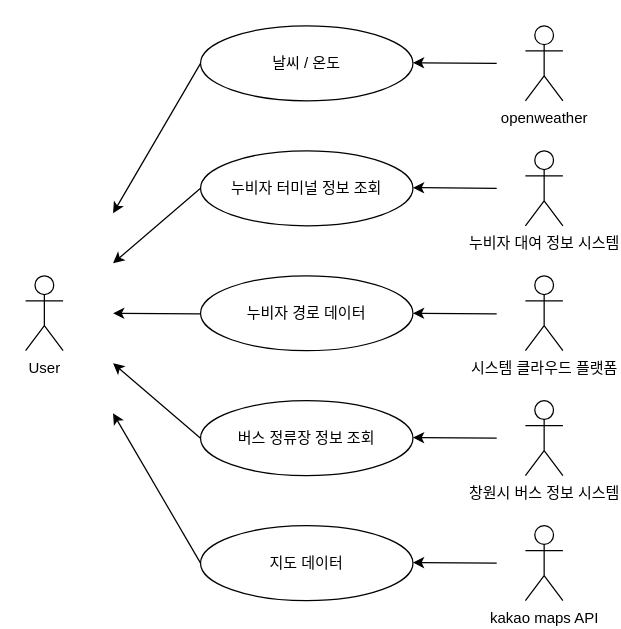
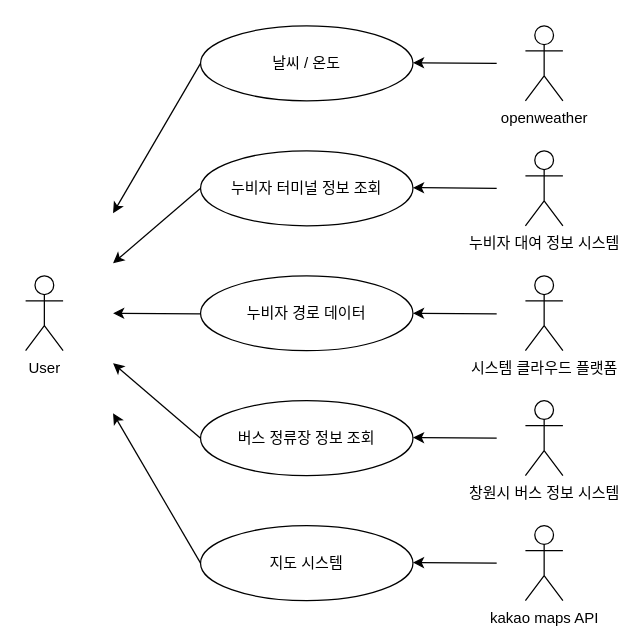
  <mxCell id="0" />
  <mxCell id="1" parent="0" />
  <mxCell id="2" value="User" style="shape=umlActor;verticalLabelPosition=bottom;labelBackgroundColor=#ffffff;verticalAlign=top;html=1;outlineConnect=0;fontFamily=Helvetica;fontStyle=0" parent="1" vertex="1"><mxGeometry x="20" y="220" width="30" height="60" as="geometry" /></mxCell>
  <mxCell id="3" value="" style="endArrow=classic;html=1;" parent="1" edge="1"><mxGeometry width="50" height="50" relative="1" as="geometry"><mxPoint x="160" y="250.5" as="sourcePoint" /><mxPoint x="90" y="250" as="targetPoint" /></mxGeometry></mxCell>
  <mxCell id="4" value="누비자 경로 데이터" style="ellipse;whiteSpace=wrap;html=1;fontFamily=Helvetica;" parent="1" vertex="1"><mxGeometry x="160" y="220" width="170" height="60" as="geometry" /></mxCell>
  <mxCell id="5" value="" style="endArrow=classic;html=1;" parent="1" edge="1"><mxGeometry width="50" height="50" relative="1" as="geometry"><mxPoint x="397" y="250.5" as="sourcePoint" /><mxPoint x="330" y="250" as="targetPoint" /></mxGeometry></mxCell>
  <mxCell id="6" value="" style="endArrow=classic;html=1;exitX=0;exitY=0.5;exitDx=0;exitDy=0;" parent="1" source="7" edge="1"><mxGeometry width="50" height="50" relative="1" as="geometry"><mxPoint x="160" y="430" as="sourcePoint" /><mxPoint x="90" y="330" as="targetPoint" /></mxGeometry></mxCell>
- <mxCell id="7" value="지도 데이터" style="ellipse;whiteSpace=wrap;html=1;fontFamily=Helvetica;" parent="1" vertex="1"><mxGeometry x="160" y="420" width="170" height="60" as="geometry" /></mxCell>
+ <mxCell id="7" value="지도 시스템" style="ellipse;whiteSpace=wrap;html=1;fontFamily=Helvetica;" parent="1" vertex="1"><mxGeometry x="160" y="420" width="170" height="60" as="geometry" /></mxCell>
  <mxCell id="8" value="" style="endArrow=classic;html=1;" parent="1" edge="1"><mxGeometry width="50" height="50" relative="1" as="geometry"><mxPoint x="397" y="450" as="sourcePoint" /><mxPoint x="330" y="449.5" as="targetPoint" /></mxGeometry></mxCell>
  <mxCell id="9" value="" style="endArrow=classic;html=1;exitX=0;exitY=0.5;exitDx=0;exitDy=0;" parent="1" source="10" edge="1"><mxGeometry width="50" height="50" relative="1" as="geometry"><mxPoint x="157" y="160" as="sourcePoint" /><mxPoint x="90" y="210" as="targetPoint" /></mxGeometry></mxCell>
  <mxCell id="10" value="누비자 터미널 정보 조회" style="ellipse;whiteSpace=wrap;html=1;fontFamily=Helvetica;" parent="1" vertex="1"><mxGeometry x="160" y="120" width="170" height="60" as="geometry" /></mxCell>
  <mxCell id="11" value="" style="endArrow=classic;html=1;" parent="1" edge="1"><mxGeometry width="50" height="50" relative="1" as="geometry"><mxPoint x="397" y="150" as="sourcePoint" /><mxPoint x="330" y="149.5" as="targetPoint" /></mxGeometry></mxCell>
  <mxCell id="12" value="버스 정류장 정보 조회" style="ellipse;whiteSpace=wrap;html=1;fontFamily=Helvetica;" parent="1" vertex="1"><mxGeometry x="160" y="320" width="170" height="60" as="geometry" /></mxCell>
  <mxCell id="13" value="" style="endArrow=classic;html=1;" parent="1" edge="1"><mxGeometry width="50" height="50" relative="1" as="geometry"><mxPoint x="397" y="350" as="sourcePoint" /><mxPoint x="330" y="349.5" as="targetPoint" /></mxGeometry></mxCell>
  <mxCell id="14" value="" style="endArrow=classic;html=1;exitX=0;exitY=0.5;exitDx=0;exitDy=0;" parent="1" source="12" edge="1"><mxGeometry width="50" height="50" relative="1" as="geometry"><mxPoint x="150" y="330" as="sourcePoint" /><mxPoint x="90" y="290" as="targetPoint" /></mxGeometry></mxCell>
  <mxCell id="15" value="날씨 / 온도" style="ellipse;whiteSpace=wrap;html=1;fontFamily=Helvetica;" parent="1" vertex="1"><mxGeometry x="160" y="20" width="170" height="60" as="geometry" /></mxCell>
  <mxCell id="16" value="" style="endArrow=classic;html=1;" parent="1" edge="1"><mxGeometry width="50" height="50" relative="1" as="geometry"><mxPoint x="397" y="50" as="sourcePoint" /><mxPoint x="330" y="49.5" as="targetPoint" /></mxGeometry></mxCell>
  <mxCell id="17" value="" style="endArrow=classic;html=1;exitX=0;exitY=0.5;exitDx=0;exitDy=0;" parent="1" source="15" edge="1"><mxGeometry width="50" height="50" relative="1" as="geometry"><mxPoint x="160" y="70" as="sourcePoint" /><mxPoint x="90" y="170" as="targetPoint" /></mxGeometry></mxCell>
  <mxCell id="18" value="openweather" style="shape=umlActor;verticalLabelPosition=bottom;labelBackgroundColor=#ffffff;verticalAlign=top;html=1;outlineConnect=0;fontFamily=Helvetica;" parent="1" vertex="1"><mxGeometry x="420" y="20" width="30" height="60" as="geometry" /></mxCell>
  <mxCell id="19" value="&lt;div&gt;누비자 대여 정보 시스템&lt;/div&gt;" style="shape=umlActor;verticalLabelPosition=bottom;labelBackgroundColor=#ffffff;verticalAlign=top;html=1;outlineConnect=0;fontFamily=Helvetica;align=center;" parent="1" vertex="1"><mxGeometry x="420" y="120" width="30" height="60" as="geometry" /></mxCell>
  <mxCell id="20" value="시스템 클라우드 플랫폼" style="shape=umlActor;verticalLabelPosition=bottom;labelBackgroundColor=#ffffff;verticalAlign=top;html=1;outlineConnect=0;fontFamily=Helvetica;" parent="1" vertex="1"><mxGeometry x="420" y="220" width="30" height="60" as="geometry" /></mxCell>
  <mxCell id="21" value="창원시 버스 정보 시스템" style="shape=umlActor;verticalLabelPosition=bottom;labelBackgroundColor=#ffffff;verticalAlign=top;html=1;outlineConnect=0;fontFamily=Helvetica;" parent="1" vertex="1"><mxGeometry x="420" y="320" width="30" height="60" as="geometry" /></mxCell>
  <mxCell id="22" value="kakao maps API" style="shape=umlActor;verticalLabelPosition=bottom;labelBackgroundColor=#ffffff;verticalAlign=top;html=1;outlineConnect=0;fontFamily=Helvetica;" parent="1" vertex="1"><mxGeometry x="420" y="420" width="30" height="60" as="geometry" /></mxCell>
